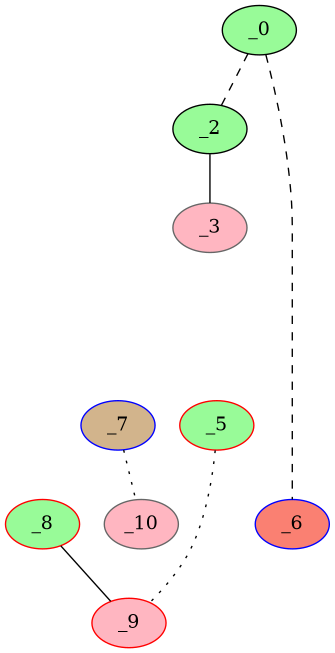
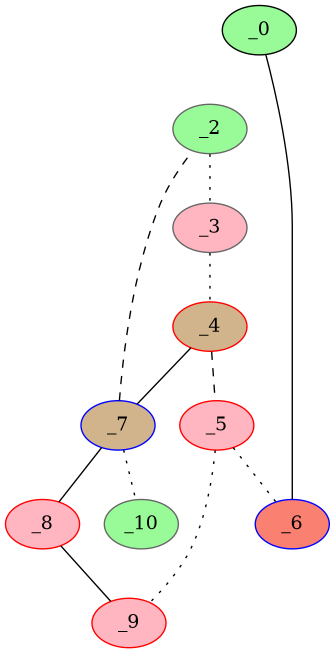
  graph {
    node [charge=0 chem=1 color=red fillcolor=palegreen style=filled symbol="C  " x=2 y=-0.88]
    edge [style=dotted valence=1]
    n1 [color=black label=_0]
-   _2 [color=black y=0.12]
+   _2 [color=gray40 y=0.12]
    _6 [color=blue fillcolor=salmon x=2.866 y=-1.38]
    _3 [color=gray40 fillcolor=lightpink x=2.866 y=0.62]
-   _5 [x=3.7321]
+   _4 [fillcolor=tan x=3.7321 y=0.12]
+   _5 [fillcolor=lightpink x=3.7321]
    _7 [color=blue fillcolor=tan x=4.6831 y=0.429]
    _9 [chem=2 fillcolor=lightpink symbol="O  " x=4.6831 y=-1.1891]
-   _8 [chem=4 symbol="N  " x=5.2709 y=-0.38]
-   _10 [chem=2 color=gray40 fillcolor=lightpink symbol="O  " x=4.9921 y=1.38]
-   n1 -- _2 [style=dashed]
-   n1 -- _6 [style=dashed valence=2]
-   _2 -- _3 [style=solid valence=2]
+   _8 [chem=4 fillcolor=lightpink symbol="N  " x=5.2709 y=-0.38]
+   _10 [chem=2 color=gray40 symbol="O  " x=4.9921 y=1.38]
+   _7 -- _2 [style=dashed]
+   n1 -- _6 [style=solid valence=2]
+   _2 -- _3 [valence=2]
+   _3 -- _4
+   _4 -- _5 [style=dashed valence=2]
+   _4 -- _7 [style=solid]
+   _5 -- _6
    _5 -- _9
+   _7 -- _8 [style=solid]
    _7 -- _10 [valence=2]
    _8 -- _9 [style=solid]
  }
